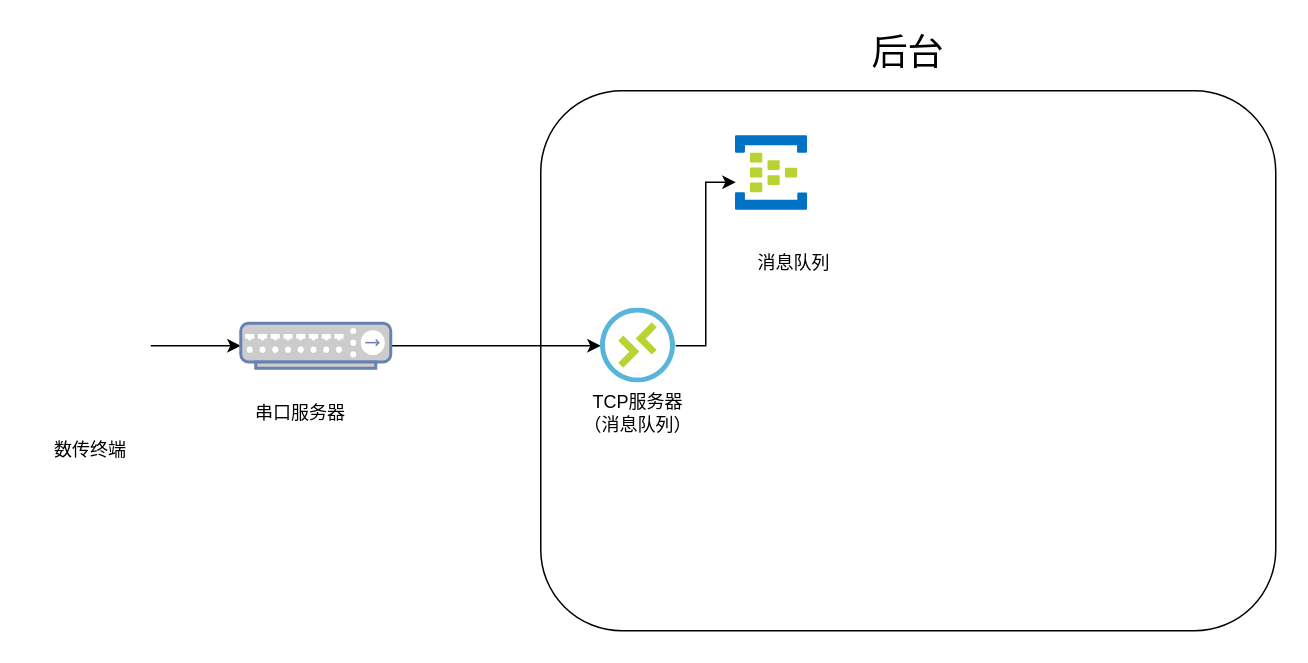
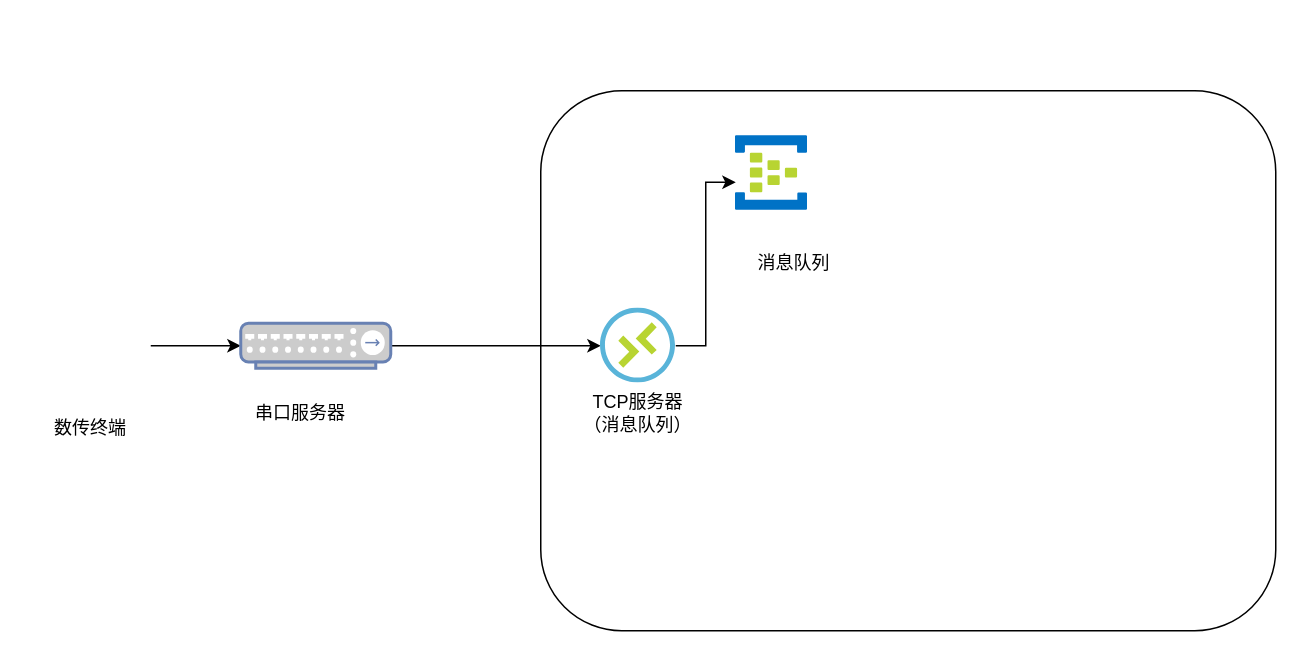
  <mxCell id="0" />
  <mxCell id="1" parent="0" />
  <mxCell id="2" value="" style="rounded=1;whiteSpace=wrap;html=1;" vertex="1" parent="1"><mxGeometry x="360" y="60" width="490" height="360" as="geometry" /></mxCell>
  <mxCell id="3" style="edgeStyle=orthogonalEdgeStyle;rounded=0;orthogonalLoop=1;jettySize=auto;html=1;" edge="1" parent="1" source="4" target="7"><mxGeometry relative="1" as="geometry" /></mxCell>
  <mxCell id="4" value="" style="shape=image;html=1;verticalAlign=top;verticalLabelPosition=bottom;labelBackgroundColor=#ffffff;imageAspect=0;aspect=fixed;image=https://cdn1.iconfinder.com/data/icons/computer-hardware-hand-drawn-vol-1/52/signal__device__technology__radar__satellite__antenna__tower-128.png" vertex="1" parent="1"><mxGeometry x="20" y="190" width="80" height="80" as="geometry" /></mxCell>
- <mxCell id="5" value="数传终端" style="text;html=1;strokeColor=none;fillColor=none;align=center;verticalAlign=middle;whiteSpace=wrap;rounded=0;" vertex="1" parent="1"><mxGeometry x="30" y="285" width="60" height="30" as="geometry" /></mxCell>
+ <mxCell id="5" value="数传终端" style="text;html=1;strokeColor=none;fillColor=none;align=center;verticalAlign=middle;whiteSpace=wrap;rounded=0;" vertex="1" parent="1"><mxGeometry x="30" y="270" width="60" height="30" as="geometry" /></mxCell>
  <mxCell id="6" style="edgeStyle=orthogonalEdgeStyle;rounded=0;orthogonalLoop=1;jettySize=auto;html=1;" edge="1" parent="1" source="7" target="11"><mxGeometry relative="1" as="geometry" /></mxCell>
  <mxCell id="7" value="" style="fontColor=#0066CC;verticalAlign=top;verticalLabelPosition=bottom;labelPosition=center;align=center;html=1;outlineConnect=0;fillColor=#CCCCCC;strokeColor=#6881B3;gradientColor=none;gradientDirection=north;strokeWidth=2;shape=mxgraph.networks.hub;" vertex="1" parent="1"><mxGeometry x="160" y="215" width="100" height="30" as="geometry" /></mxCell>
  <mxCell id="8" value="串口服务器" style="text;html=1;strokeColor=none;fillColor=none;align=center;verticalAlign=middle;whiteSpace=wrap;rounded=0;" vertex="1" parent="1"><mxGeometry x="160" y="260" width="80" height="30" as="geometry" /></mxCell>
- <mxCell id="9" value="后台" style="text;html=1;strokeColor=none;fillColor=none;align=center;verticalAlign=middle;whiteSpace=wrap;rounded=0;fontSize=24;" vertex="1" parent="1"><mxGeometry x="575" y="20" width="60" height="30" as="geometry" /></mxCell>
  <mxCell id="10" value="" style="edgeStyle=orthogonalEdgeStyle;rounded=0;orthogonalLoop=1;jettySize=auto;html=1;entryX=0;entryY=0.62;entryDx=0;entryDy=0;entryPerimeter=0;" edge="1" parent="1" source="11" target="13"><mxGeometry relative="1" as="geometry"><mxPoint x="425" y="130" as="targetPoint" /></mxGeometry></mxCell>
  <mxCell id="11" value="" style="image;sketch=0;aspect=fixed;html=1;points=[];align=center;fontSize=12;image=img/lib/mscae/Connections.svg;" vertex="1" parent="1"><mxGeometry x="400" y="205" width="50" height="50" as="geometry" /></mxCell>
  <mxCell id="12" value="TCP服务器&lt;br&gt;（消息队列）" style="text;html=1;strokeColor=none;fillColor=none;align=center;verticalAlign=middle;whiteSpace=wrap;rounded=0;" vertex="1" parent="1"><mxGeometry x="351.25" y="255" width="147.5" height="40" as="geometry" /></mxCell>
  <mxCell id="13" value="" style="image;sketch=0;aspect=fixed;html=1;points=[];align=center;fontSize=12;image=img/lib/mscae/Event_Hubs.svg;" vertex="1" parent="1"><mxGeometry x="490" y="90" width="48" height="50" as="geometry" /></mxCell>
  <mxCell id="14" value="消息队列" style="text;html=1;strokeColor=none;fillColor=none;align=center;verticalAlign=middle;whiteSpace=wrap;rounded=0;" vertex="1" parent="1"><mxGeometry x="499" y="160" width="60" height="30" as="geometry" /></mxCell>
